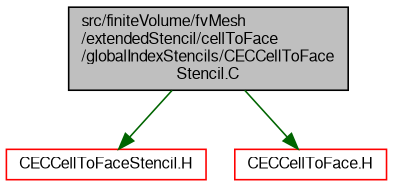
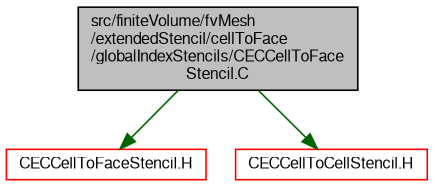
  digraph {
    node [color=red fontname=FreeSans fontsize=10 shape=record]
    edge [color=darkgreen fontname=FreeSans fontsize=10 labelfontname=FreeSans labelfontsize=10 style=solid]
    n1 [color=black fillcolor=grey75 fontcolor=black height=0.2 label="src/finiteVolume/fvMesh\l/extendedStencil/cellToFace\l/globalIndexStencils/CECCellToFace\lStencil.C" style=filled width=0.4]
    n2 [height=0.2 label="CECCellToFaceStencil.H" width=0.4]
-   n3 [height=0.2 label="CECCellToFace.H" width=0.4]
+   n3 [height=0.2 label="CECCellToCellStencil.H" width=0.4]
    n1 -> n2
    n1 -> n3
  }
